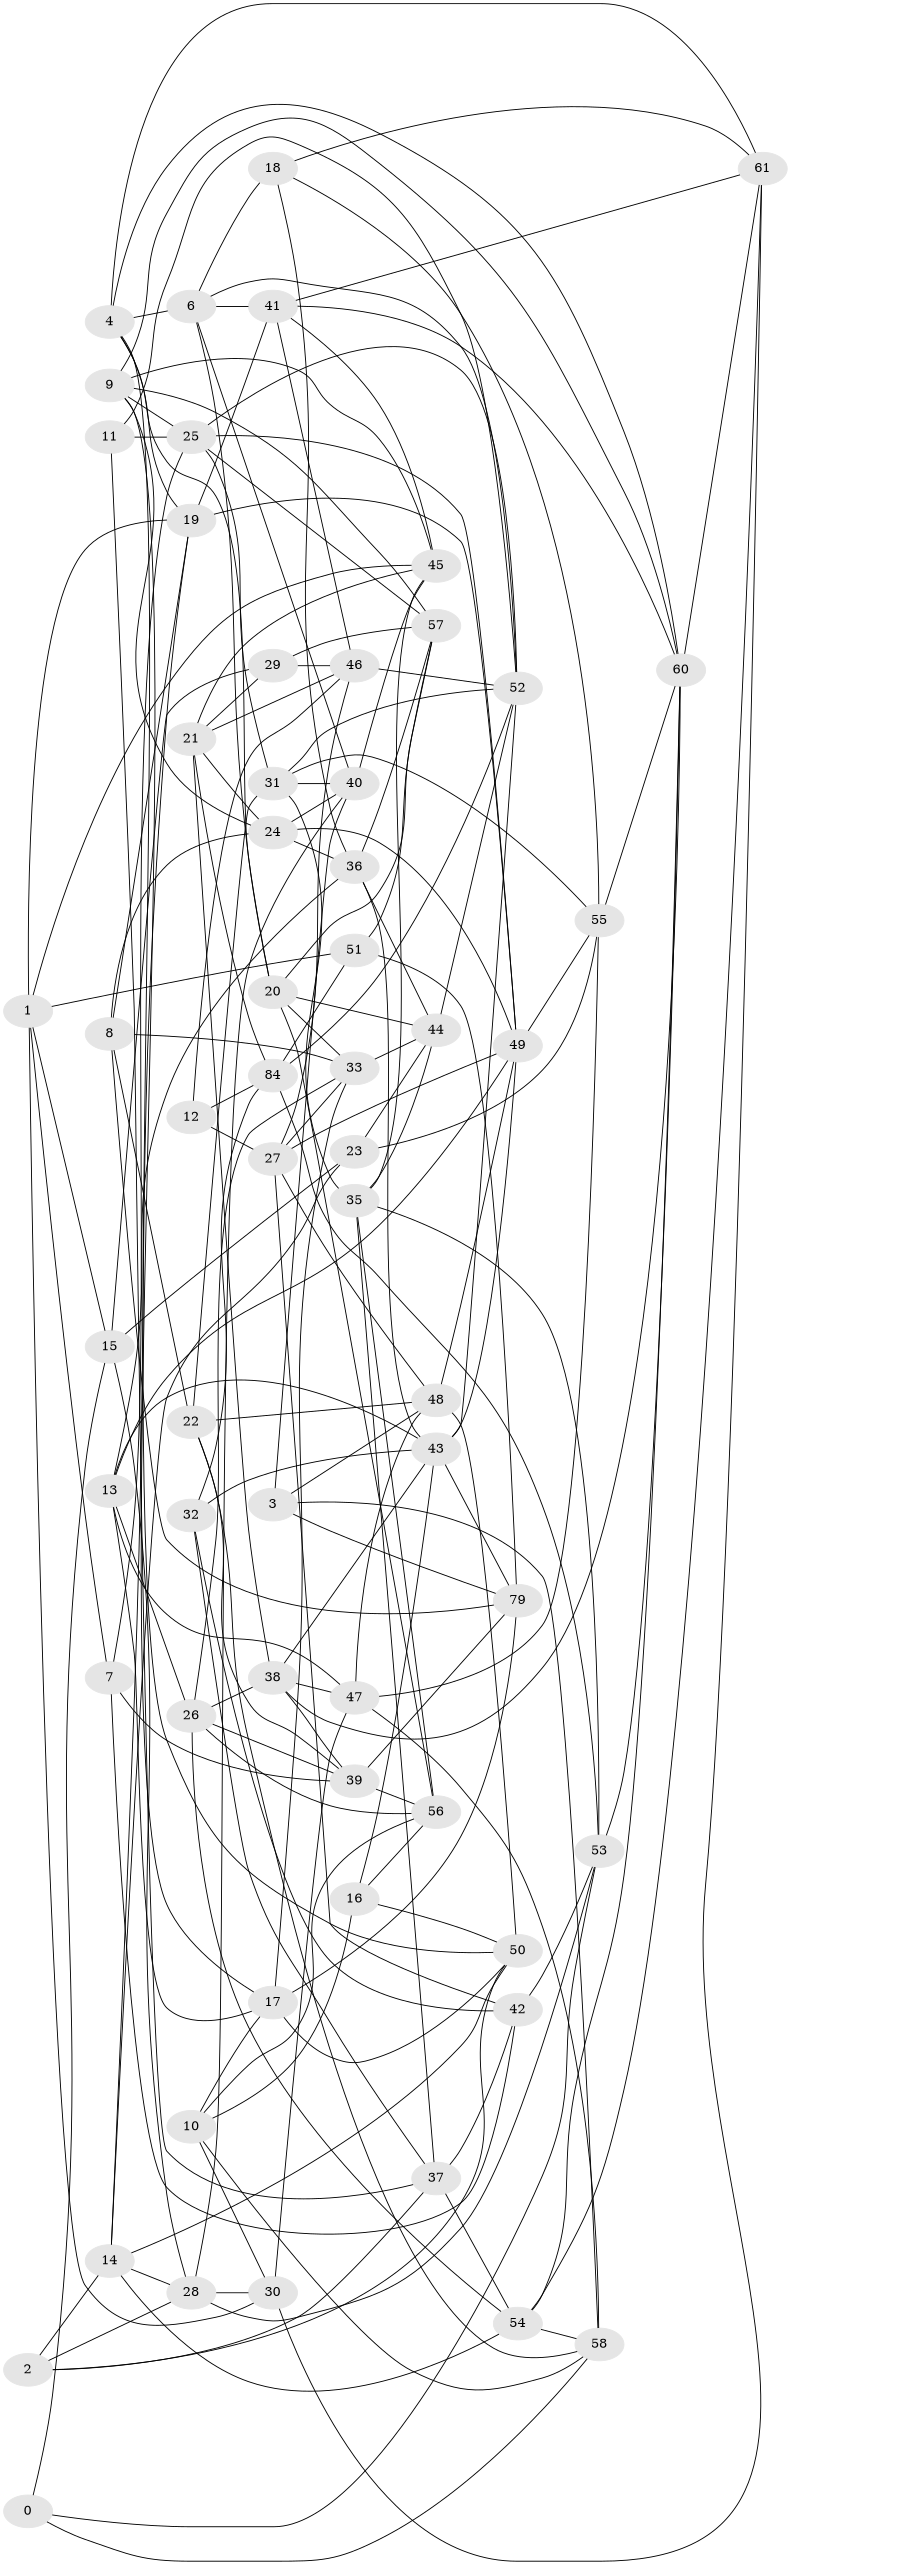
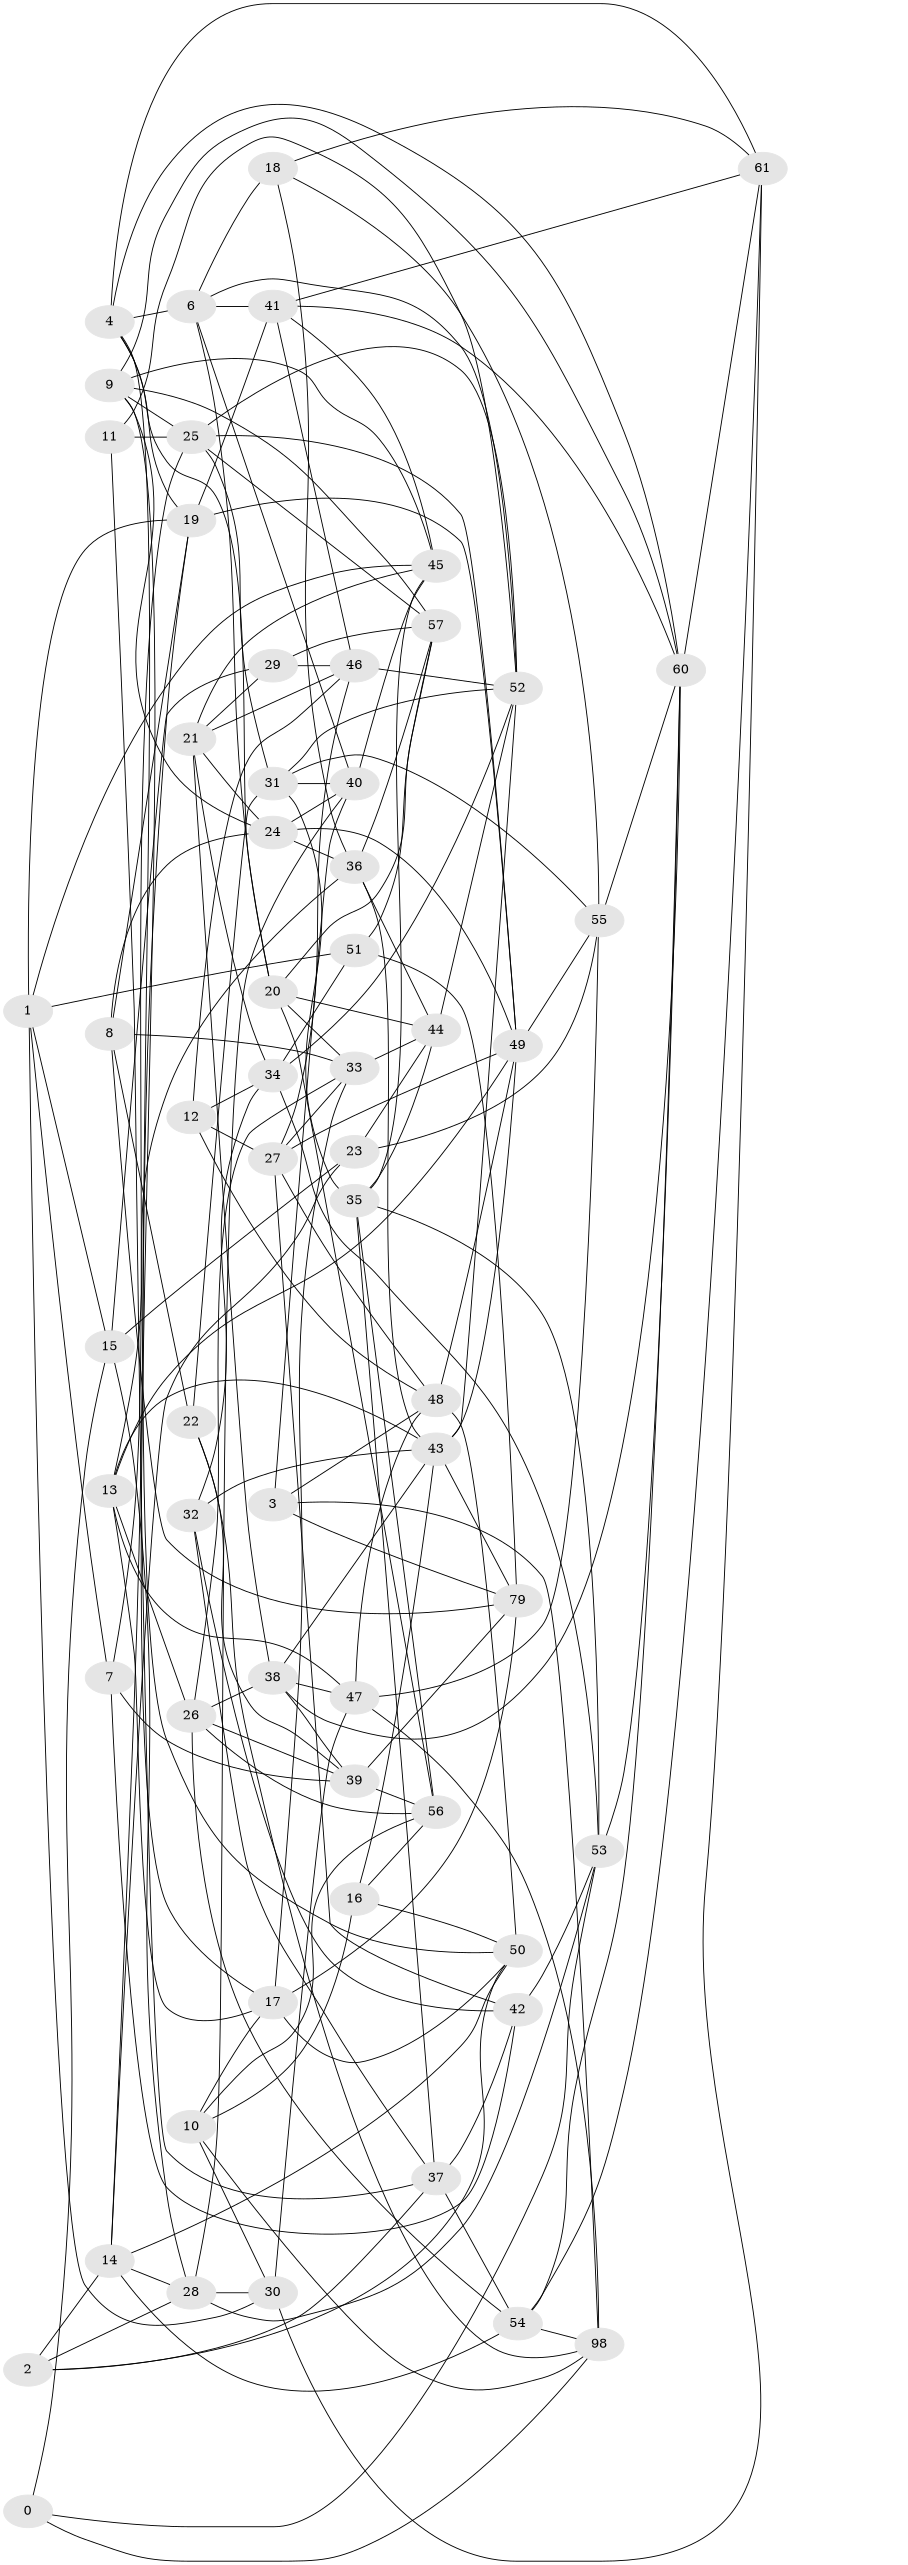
  graph {
    rankdir=LR
    node [color=gray90 style=filled]
    edge [weight=1.0]
    1
    7
    15
    19
    30
    45
    51
    25
    39
    42
    28
    23
    29
    41
    49
    61
    47
    n18 [label=79]
    57
    2
    14
    37
    50
    54
    40
    53
    3
    48
-   58
+   58 [label=98]
    4
    6
    20
    60
    18
    52
    33
    56
    44
    n39 [label=0]
    36
    55
    46
    31
    8
    22
    24
    9
    17
    10
    16
    43
    11
    12
    27
-   34 [label=84]
+   34
    13
    26
    38
    21
    35
    32
    1 -- 7
    1 -- 15
    1 -- 19
    1 -- 30
    1 -- 45
    1 -- 51
    7 -- 25
    7 -- 39
    7 -- 42
    15 -- 28
    15 -- 23
    15 -- 29
    19 -- 41
    19 -- 49
    30 -- 61
    30 -- 47
    51 -- n18
    51 -- 57
    25 -- 49
    25 -- 57
    25 -- 52
    25 -- 31
    39 -- n18
    39 -- 56
    42 -- 53
    28 -- 30
    28 -- 40
    28 -- 53
    23 -- 44
    23 -- 55
    29 -- 57
    29 -- 46
    41 -- 45
    41 -- 61
    41 -- 60
    41 -- 46
    49 -- 55
    47 -- 48
    47 -- 58
    47 -- 55
    2 -- 28
    2 -- 14
    2 -- 37
    2 -- 50
    14 -- 19
    14 -- 28
    14 -- 23
    14 -- 50
    14 -- 54
    37 -- 42
    37 -- 54
    54 -- 61
    54 -- 58
    54 -- 60
    40 -- 45
    53 -- 60
    3 -- n18
    3 -- 40
    3 -- 48
    3 -- 58
    48 -- 49
    48 -- 50
    4 -- 19
    4 -- 61
    4 -- 50
    4 -- 6
    4 -- 20
    4 -- 60
    6 -- 41
    6 -- 40
    6 -- 20
    6 -- 18
    6 -- 52
    20 -- 57
    20 -- 33
    20 -- 56
    20 -- 44
    60 -- 61
    18 -- 61
    18 -- 36
    18 -- 55
    33 -- 44
    44 -- 52
    n39 -- 15 [weight=2.0]
    n39 -- 53
    n39 -- 58
    36 -- 57
    36 -- 44
    36 -- 43
    55 -- 60
    46 -- 52
    31 -- 40
    31 -- 52
    31 -- 55
    31 -- 35
    8 -- 19
    8 -- n18
    8 -- 33
    8 -- 22
    8 -- 24
    22 -- 39
    22 -- 58
    22 -- 31
    24 -- 49
    24 -- 40
    24 -- 36
    9 -- 45
    9 -- 25
    9 -- 57
    9 -- 60
    9 -- 24
    9 -- 17
    17 -- n18
    17 -- 50
    17 -- 33
    10 -- 30 [weight=2.0]
    10 -- 58
    10 -- 56
    10 -- 17
    10 -- 16
    16 -- 50
    16 -- 56
    16 -- 43
    43 -- 49
    43 -- n18
    43 -- 52
    11 -- 25 [weight=2.0]
    11 -- 37
    11 -- 52
-   22 -- 48
+   12 -- 48
    12 -- 46
    12 -- 27
    12 -- 34
    27 -- 42
    27 -- 49
    27 -- 48
    27 -- 33
    27 -- 46
    34 -- 51
    34 -- 53
    34 -- 52
    13 -- 49
    13 -- 47
    13 -- 36
    13 -- 17
    13 -- 43
    13 -- 26
    26 -- 39
    26 -- 54
    26 -- 33
    26 -- 56
    26 -- 38
    38 -- 39
    38 -- 47
    38 -- 60
    38 -- 43
    21 -- 45
    21 -- 29
    21 -- 46
    21 -- 24
    21 -- 34
    21 -- 38
    35 -- 45
    35 -- 37
    35 -- 53
    35 -- 56
    35 -- 44
    32 -- 42
    32 -- 37
    32 -- 43
    32 -- 34
  }
